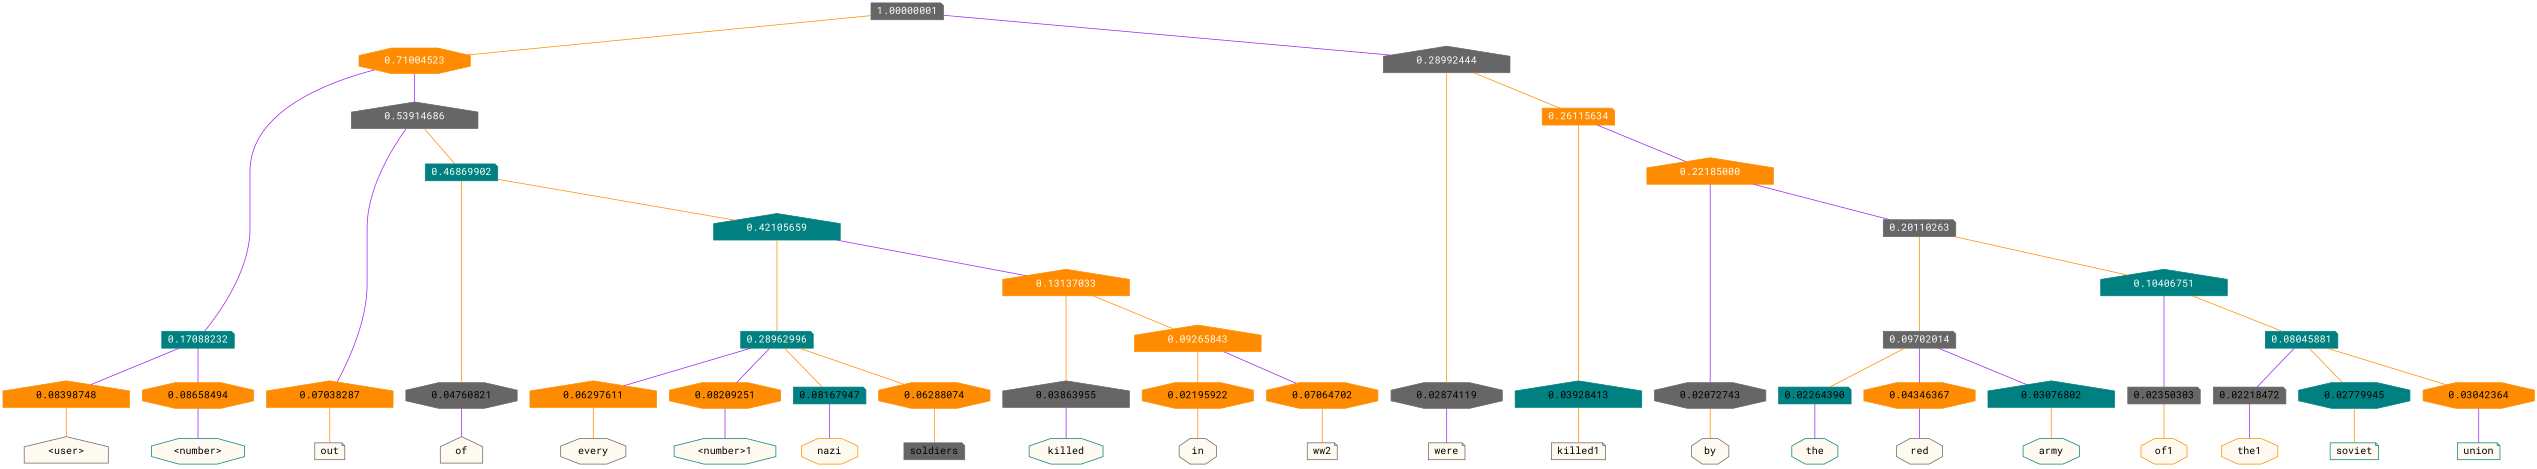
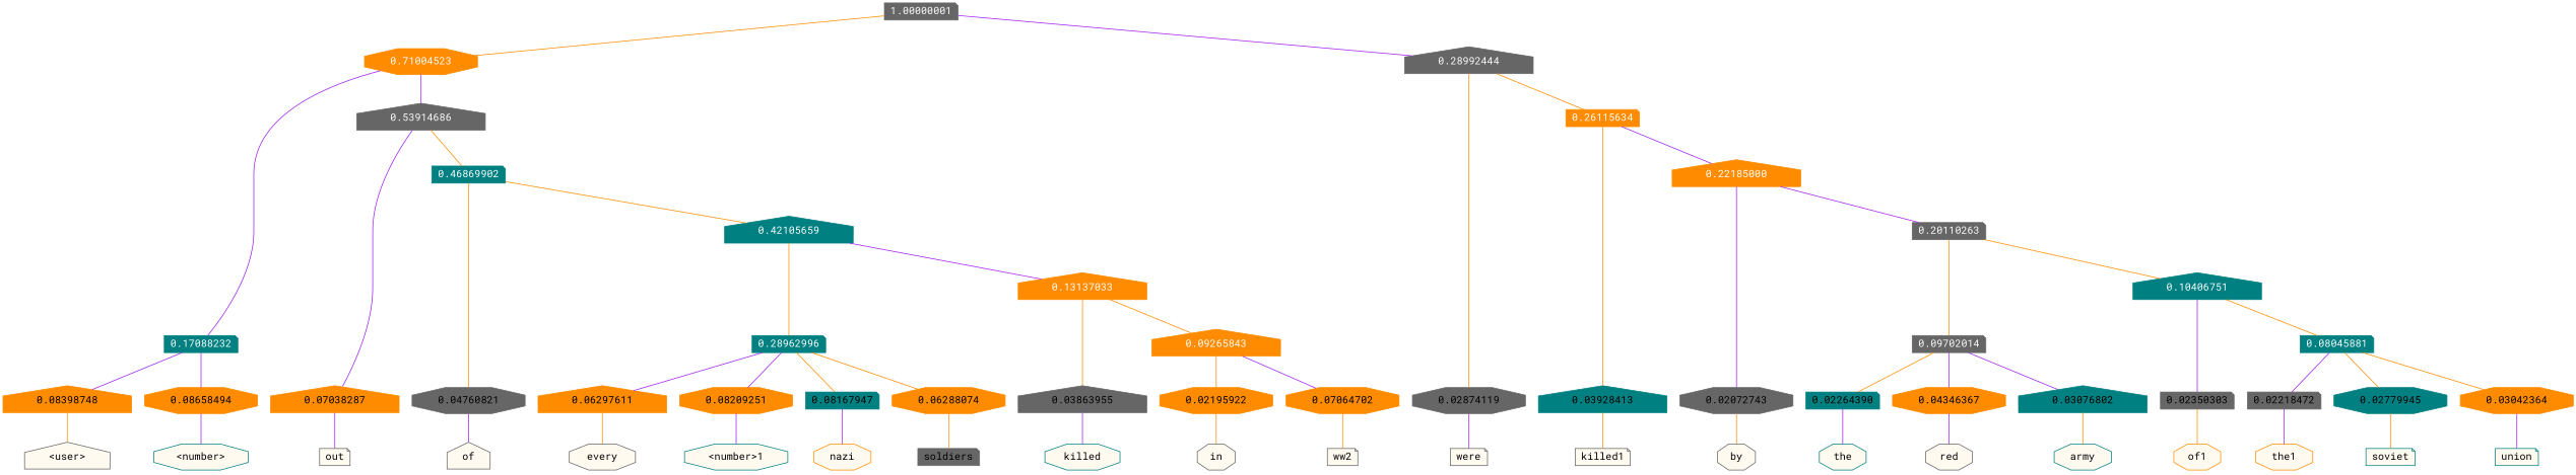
  graph {
    fontname="Roboto Mono"
    node [color=gray40 fontname="Roboto Mono" format=png nodesep=0.001 ordering=out overlap_scaling=0.01 ranksep=0.001 shape=octagon style=filled]
    edge [color=darkorange fontname="Roboto Mono"]
    n1 [fillcolor=floralwhite height=0.15 label="\<user\>" shape=house style="filled,solid" width=0.15]
    n2 [color=teal fillcolor=floralwhite height=0.15 label="\<number\>" style="filled,solid" width=0.15]
    n3 [fillcolor=floralwhite height=0.15 label=out shape=note style="filled,solid" width=0.15]
    n4 [fillcolor=floralwhite height=0.15 label=of shape=house style="filled,solid" width=0.15]
    n5 [fillcolor=floralwhite height=0.15 label=every style="filled,solid" width=0.15]
    n6 [color=teal fillcolor=floralwhite height=0.15 label="\<number\>1" style="filled,solid" width=0.15]
    n7 [color=darkorange fillcolor=floralwhite height=0.15 label=nazi style="filled,solid" width=0.15]
    n8 [fillcolor=gray40 height=0.15 label=soldiers shape=note style="filled,solid" width=0.15]
    n9 [color=teal fillcolor=floralwhite height=0.15 label=killed style="filled,solid" width=0.15]
    n10 [fillcolor=floralwhite height=0.15 label=in style="filled,solid" width=0.15]
    n11 [fillcolor=floralwhite height=0.15 label=ww2 shape=note style="filled,solid" width=0.15]
    n12 [fillcolor=floralwhite height=0.15 label=were shape=note style="filled,solid" width=0.15]
    n13 [fillcolor=floralwhite height=0.15 label=killed1 shape=note style="filled,solid" width=0.15]
    n14 [fillcolor=floralwhite height=0.15 label=by style="filled,solid" width=0.15]
    n15 [color=teal fillcolor=floralwhite height=0.15 label=the style="filled,solid" width=0.15]
    n16 [fillcolor=floralwhite height=0.15 label=red style="filled,solid" width=0.15]
    n17 [color=teal fillcolor=floralwhite height=0.15 label=army style="filled,solid" width=0.15]
    n18 [color=darkorange fillcolor=floralwhite height=0.15 label=of1 style="filled,solid" width=0.15]
    n19 [color=darkorange fillcolor=floralwhite height=0.15 label=the1 style="filled,solid" width=0.15]
    n20 [color=teal fillcolor=floralwhite height=0.15 label=soviet shape=note style="filled,solid" width=0.15]
    n21 [color=teal fillcolor=floralwhite height=0.15 label=union shape=note style="filled,solid" width=0.15]
    n22 [color=darkorange fontcolor=black height=0.15 label=0.08398748 shape=house width=0.15]
    n23 [color=darkorange fontcolor=black height=0.15 label=0.08658494 width=0.15]
    n24 [color=darkorange fontcolor=black height=0.15 label=0.07038287 shape=house width=0.15]
    n25 [fontcolor=black height=0.15 label=0.04760821 width=0.15]
    n26 [color=darkorange fontcolor=black height=0.15 label=0.06297611 shape=house width=0.15]
    n27 [color=darkorange fontcolor=black height=0.15 label=0.08209251 width=0.15]
    n28 [color=teal fontcolor=black height=0.15 label=0.08167947 shape=note width=0.15]
    n29 [color=darkorange fontcolor=black height=0.15 label=0.06288074 width=0.15]
    n30 [fontcolor=black height=0.15 label=0.03863955 shape=house width=0.15]
    n31 [color=darkorange fontcolor=black height=0.15 label=0.02195922 width=0.15]
    n32 [color=darkorange fontcolor=black height=0.15 label=0.07064702 width=0.15]
    n33 [fontcolor=black height=0.15 label=0.02874119 width=0.15]
    n34 [color=teal fontcolor=black height=0.15 label=0.03928413 shape=house width=0.15]
    n35 [fontcolor=black height=0.15 label=0.02072743 width=0.15]
    n36 [color=teal fontcolor=black height=0.15 label=0.02264390 shape=note width=0.15]
    n37 [color=darkorange fontcolor=black height=0.15 label=0.04346367 width=0.15]
    n38 [color=teal fontcolor=black height=0.15 label=0.03076802 shape=house width=0.15]
    n39 [fontcolor=black height=0.15 label=0.02350303 shape=note width=0.15]
    n40 [fontcolor=black height=0.15 label=0.02218472 shape=note width=0.15]
    n41 [color=teal fontcolor=black height=0.15 label=0.02779945 width=0.15]
    n42 [color=darkorange fontcolor=black height=0.15 label=0.03042364 width=0.15]
    n43 [fontcolor=grey99 height=0.15 label=1.00000001 shape=note width=0.15]
    n44 [color=darkorange fontcolor=grey99 height=0.15 label=0.71004523 width=0.15]
    n45 [fontcolor=grey99 height=0.15 label=0.28992444 shape=house width=0.15]
    n46 [color=teal fontcolor=grey99 height=0.15 label=0.17088232 shape=note width=0.15]
    n47 [fontcolor=grey99 height=0.15 label=0.53914686 shape=house width=0.15]
    n48 [color=darkorange fontcolor=grey99 height=0.15 label=0.26115634 shape=note width=0.15]
    n49 [color=teal fontcolor=grey99 height=0.15 label=0.46869902 shape=note width=0.15]
    n50 [color=darkorange fontcolor=grey99 height=0.15 label=0.22185000 shape=house width=0.15]
    n51 [color=teal fontcolor=grey99 height=0.15 label=0.42105659 shape=house width=0.15]
    n52 [fontcolor=grey99 height=0.15 label=0.20110263 shape=note width=0.15]
    n53 [color=teal fontcolor=grey99 height=0.15 label=0.28962996 shape=note width=0.15]
    n54 [color=darkorange fontcolor=grey99 height=0.15 label=0.13137033 shape=house width=0.15]
    n55 [fontcolor=grey99 height=0.15 label=0.09702014 shape=note width=0.15]
    n56 [color=teal fontcolor=grey99 height=0.15 label=0.10406751 shape=house width=0.15]
    n57 [color=darkorange fontcolor=grey99 height=0.15 label=0.09265843 shape=house width=0.15]
    n58 [color=teal fontcolor=grey99 height=0.15 label=0.08045881 shape=note width=0.15]
    subgraph sub_1 {
      rank=same
      n1
      n2
      n3
      n4
      n5
      n6
      n7
      n8
      n9
      n10
      n11
      n12
      n13
      n14
      n15
      n16
      n17
      n18
      n19
      n20
      n21
    }
    subgraph sub_2 {
      rank=same
      n22
      n23
      n24
      n25
      n26
      n27
      n28
      n29
      n30
      n31
      n32
      n33
      n34
      n35
      n36
      n37
      n38
      n39
      n40
      n41
      n42
    }
    n22 -- n1
    n23 -- n2 [color=purple]
-   n24 -- n3
+   n24 -- n3 [color=purple]
    n25 -- n4 [color=purple]
    n26 -- n5
    n27 -- n6 [color=purple]
    n28 -- n7 [color=purple]
    n29 -- n8
    n30 -- n9 [color=purple]
    n31 -- n10
    n32 -- n11
    n33 -- n12 [color=purple]
    n34 -- n13
    n35 -- n14
    n36 -- n15 [color=purple]
    n37 -- n16 [color=purple]
    n38 -- n17
    n39 -- n18
    n40 -- n19 [color=purple]
    n41 -- n20
    n42 -- n21 [color=purple]
    n43 -- n44
    n43 -- n45 [color=purple]
    n44 -- n46 [color=purple]
    n44 -- n47 [color=purple]
    n45 -- n33
    n45 -- n48
    n46 -- n22 [color=purple]
    n46 -- n23 [color=purple]
    n47 -- n24 [color=purple]
    n47 -- n49
    n48 -- n34
    n48 -- n50 [color=purple]
    n49 -- n25
    n49 -- n51
    n50 -- n35 [color=purple]
    n50 -- n52 [color=purple]
    n51 -- n53
    n51 -- n54 [color=purple]
    n52 -- n55
    n52 -- n56
    n53 -- n26 [color=purple]
    n53 -- n27 [color=purple]
    n53 -- n28
    n53 -- n29
    n54 -- n30
    n54 -- n57
    n55 -- n36
    n55 -- n37 [color=purple]
    n55 -- n38 [color=purple]
    n56 -- n39 [color=purple]
    n56 -- n58
    n57 -- n31
    n57 -- n32 [color=purple]
    n58 -- n40 [color=purple]
    n58 -- n41
    n58 -- n42
  }
